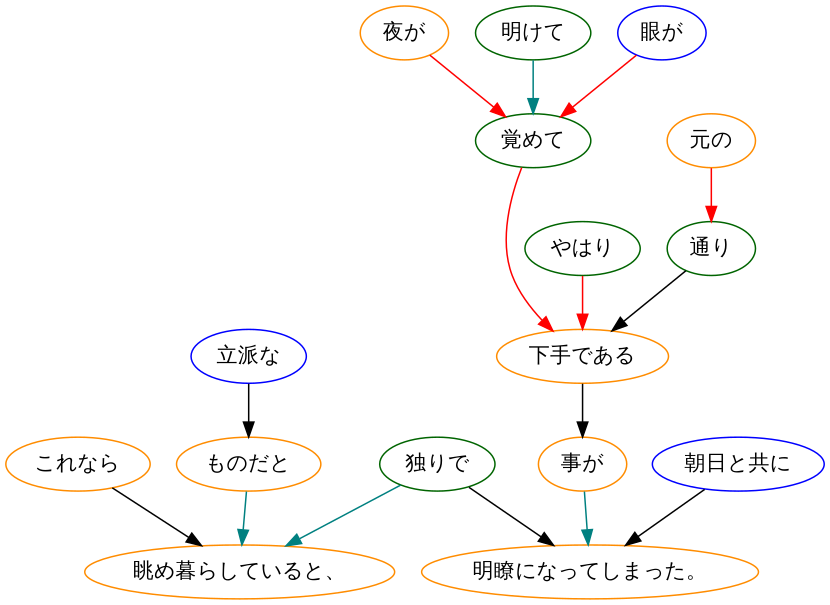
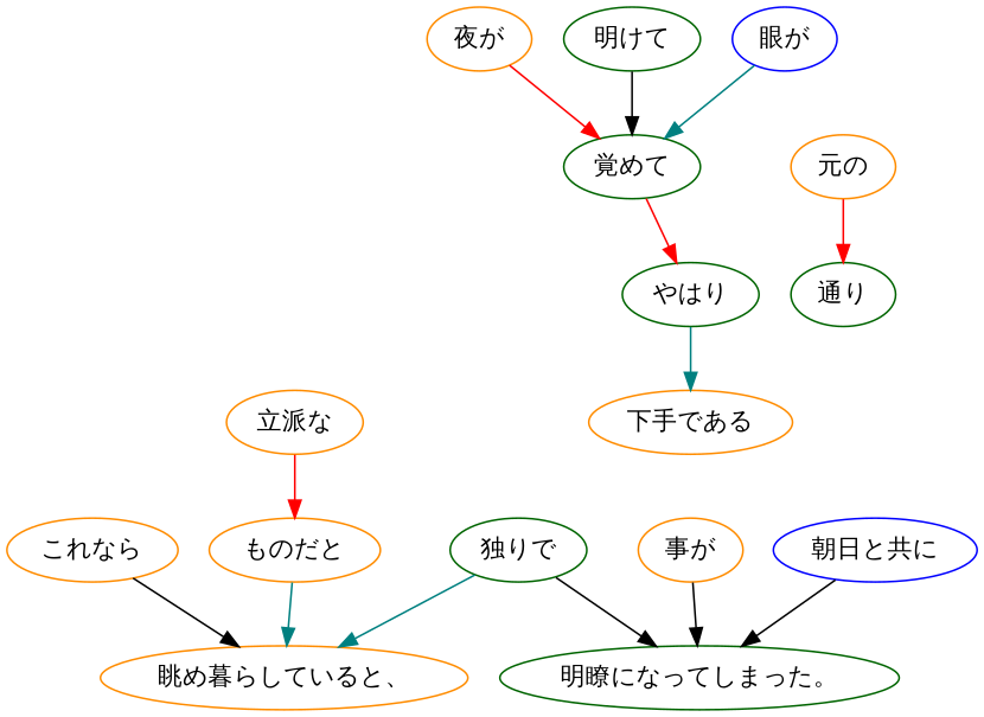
  digraph {
    node [color=darkorange]
    edge [color=black]
    n1 [label="これなら"]
    n2 [label="眺め暮らしていると、"]
-   n3 [color=blue label="立派な"]
+   n3 [label="立派な"]
    n4 [label="ものだと"]
    n5 [color=darkgreen label="独りで"]
-   n6 [label="明瞭になってしまった。"]
+   n6 [color=darkgreen label="明瞭になってしまった。"]
    n7 [label="夜が"]
    n8 [color=darkgreen label="覚めて"]
    n9 [label="下手である"]
    n10 [color=darkgreen label="明けて"]
    n11 [color=blue label="眼が"]
    n12 [label="事が"]
    n13 [color=darkgreen label="やはり"]
    n14 [label="元の"]
    n15 [color=darkgreen label="通り"]
    n16 [color=blue label="朝日と共に"]
    n1 -> n2
-   n3 -> n4
+   n3 -> n4 [color=red]
    n4 -> n2 [color=teal]
    n5 -> n2 [color=teal]
    n5 -> n6
    n7 -> n8 [color=red]
-   n8 -> n9 [color=red]
-   n9 -> n12
-   n10 -> n8 [color=teal]
-   n11 -> n8 [color=red]
-   n12 -> n6 [color=teal]
-   n13 -> n9 [color=red]
+   n8 -> n13 [color=red]
+   n10 -> n8
+   n11 -> n8 [color=teal]
+   n12 -> n6
+   n13 -> n9 [color=teal]
    n14 -> n15 [color=red]
-   n15 -> n9
    n16 -> n6
  }
